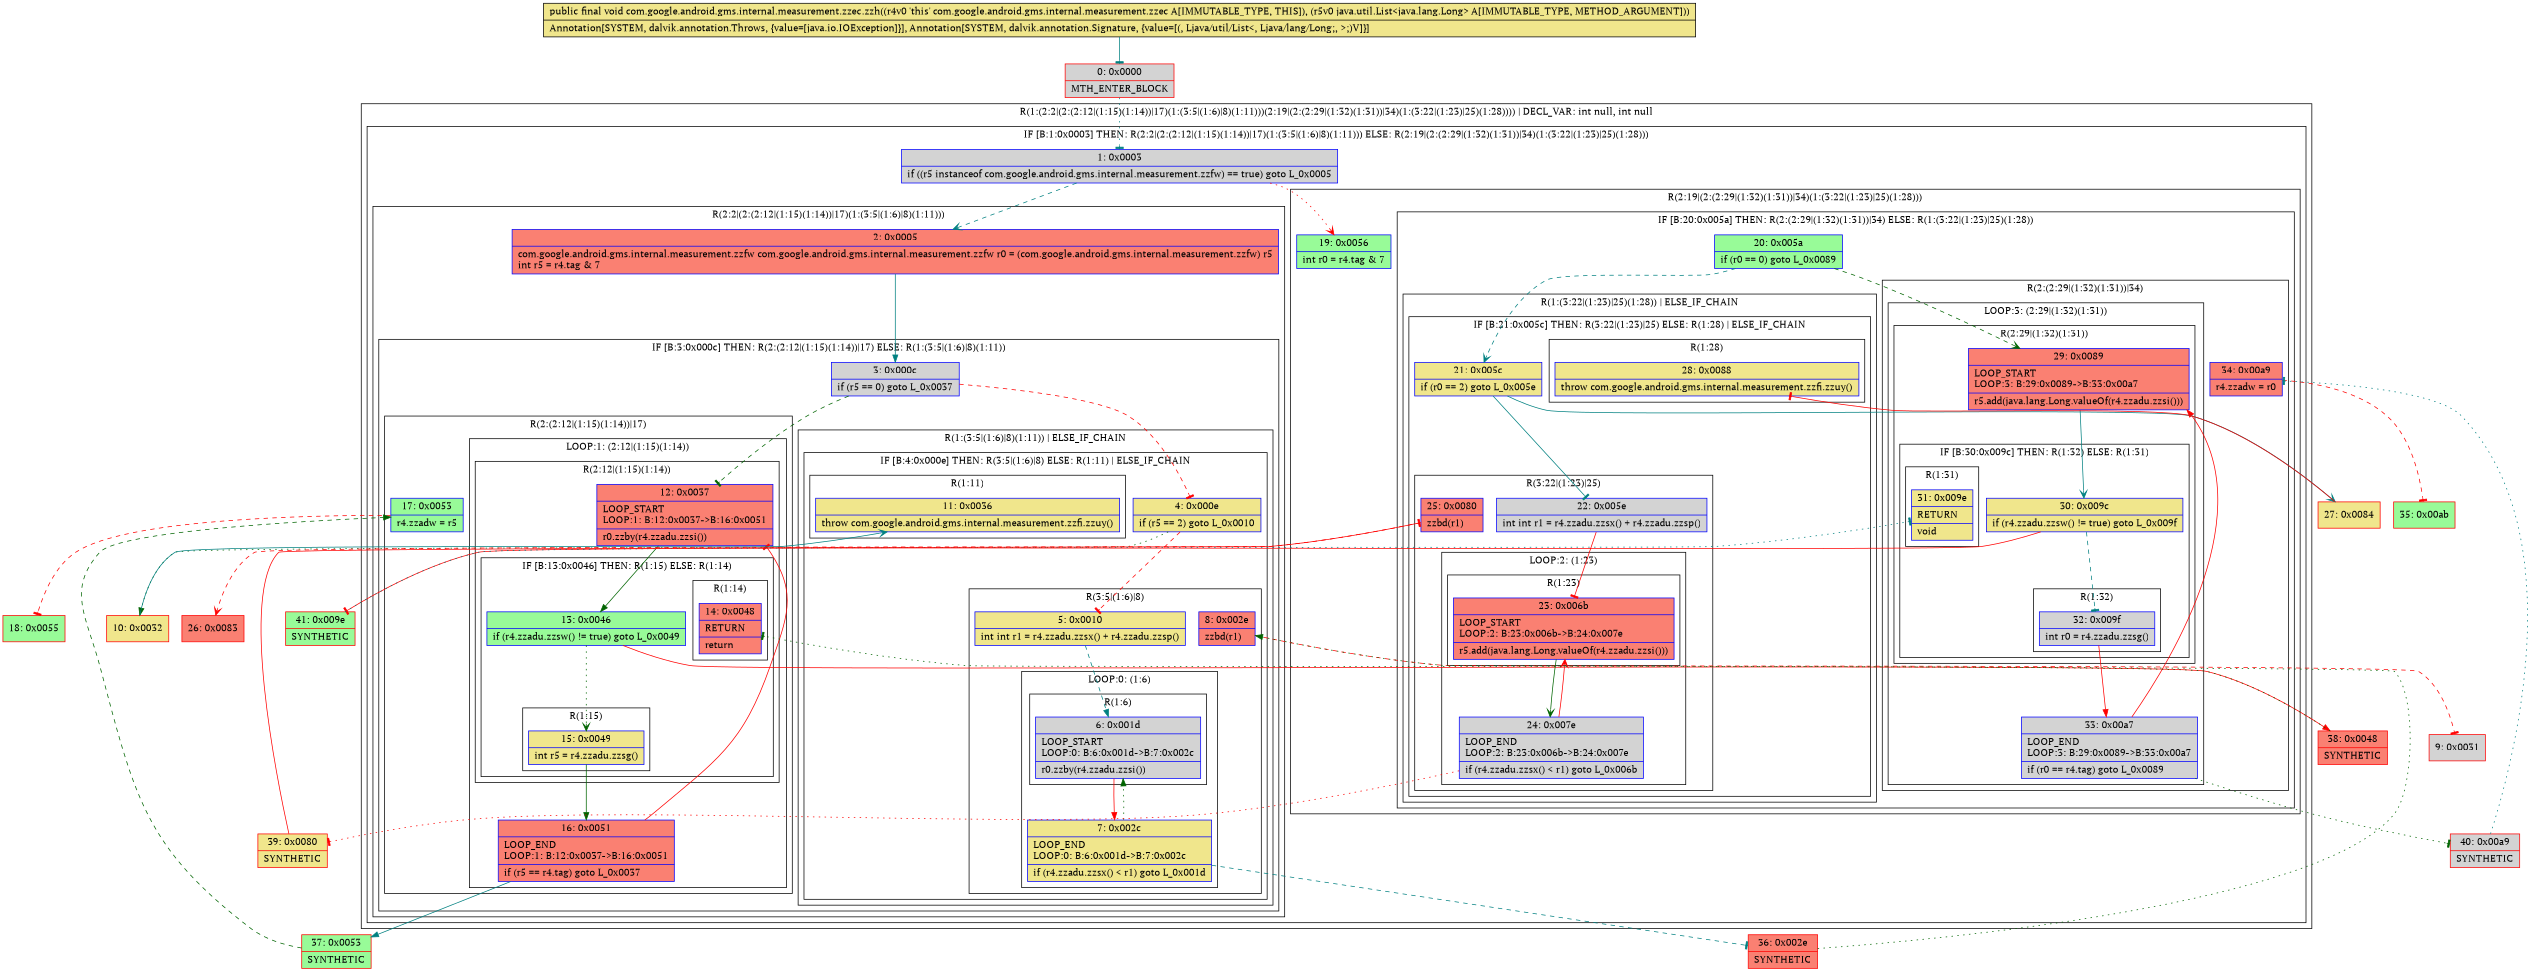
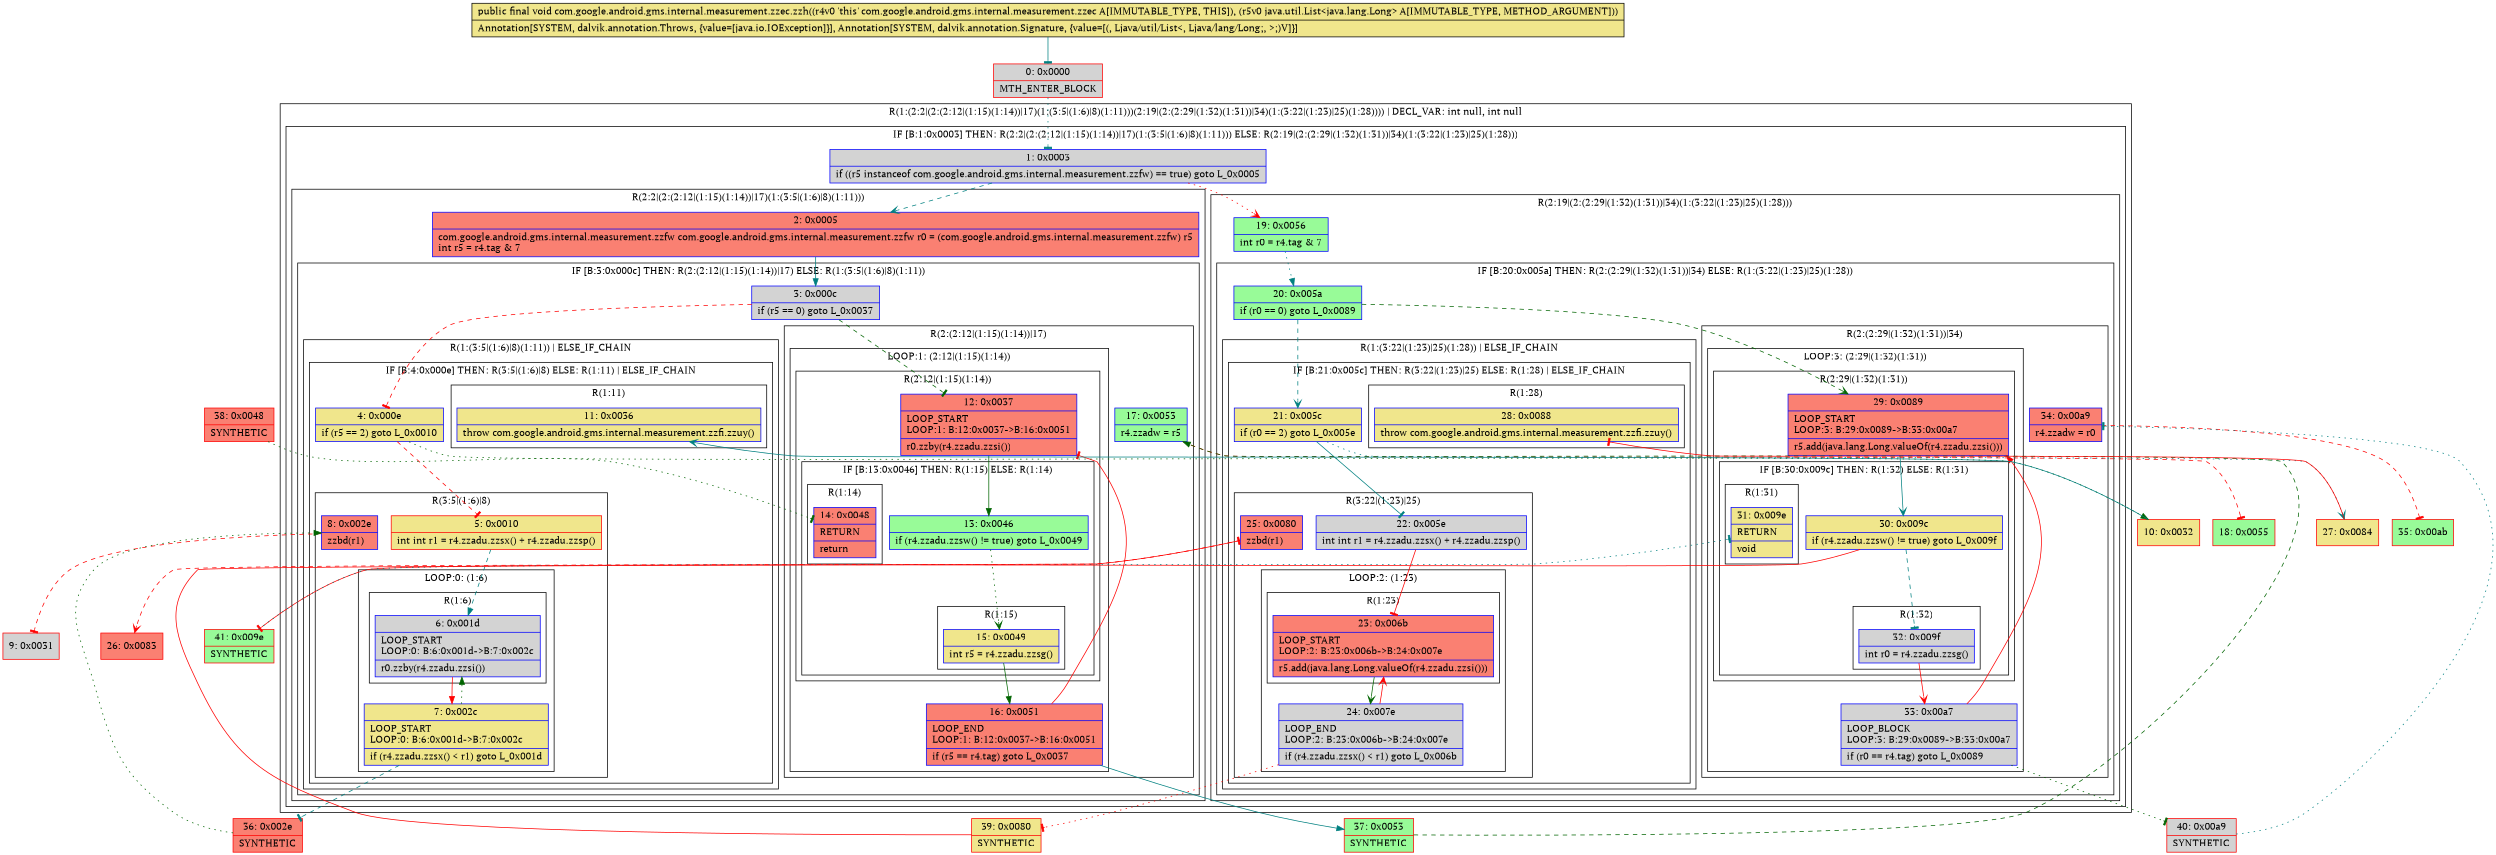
  digraph {
    fontname="PT Serif"
    node [color=blue fillcolor=khaki fontname="PT Serif" shape=record style=filled]
    edge [arrowhead=tee color=red fontname="PT Serif" style=solid]
    n1 [label="{15\:\ 0x0049|int r5 = r4.zzadu.zzsg()\l}"]
    n2 [fillcolor=salmon label="{14\:\ 0x0048|RETURN\l|return\l}"]
    n3 [fillcolor=palegreen label="{13\:\ 0x0046|if (r4.zzadu.zzsw() != true) goto L_0x0049\l}"]
    n4 [fillcolor=salmon label="{12\:\ 0x0037|LOOP_START\lLOOP:1: B:12:0x0037\-\>B:16:0x0051\l|r0.zzby(r4.zzadu.zzsi())\l}"]
    n5 [fillcolor=salmon label="{16\:\ 0x0051|LOOP_END\lLOOP:1: B:12:0x0037\-\>B:16:0x0051\l|if (r5 == r4.tag) goto L_0x0037\l}"]
    n6 [fillcolor=palegreen label="{17\:\ 0x0053|r4.zzadw = r5\l}"]
    n7 [fillcolor=lightgrey label="{6\:\ 0x001d|LOOP_START\lLOOP:0: B:6:0x001d\-\>B:7:0x002c\l|r0.zzby(r4.zzadu.zzsi())\l}"]
-   n8 [label="{7\:\ 0x002c|LOOP_END\lLOOP:0: B:6:0x001d\-\>B:7:0x002c\l|if (r4.zzadu.zzsx() \< r1) goto L_0x001d\l}"]
-   n9 [label="{5\:\ 0x0010|int int r1 = r4.zzadu.zzsx() + r4.zzadu.zzsp()\l}"]
+   n8 [label="{7\:\ 0x002c|LOOP_START\lLOOP:0: B:6:0x001d\-\>B:7:0x002c\l|if (r4.zzadu.zzsx() \< r1) goto L_0x001d\l}"]
+   n9 [color=red label="{5\:\ 0x0010|int int r1 = r4.zzadu.zzsx() + r4.zzadu.zzsp()\l}"]
    n10 [fillcolor=salmon label="{8\:\ 0x002e|zzbd(r1)\l}"]
    n11 [label="{11\:\ 0x0036|throw com.google.android.gms.internal.measurement.zzfi.zzuy()\l}"]
    n12 [label="{4\:\ 0x000e|if (r5 == 2) goto L_0x0010\l}"]
    n13 [fillcolor=lightgrey label="{3\:\ 0x000c|if (r5 == 0) goto L_0x0037\l}"]
    n14 [fillcolor=salmon label="{2\:\ 0x0005|com.google.android.gms.internal.measurement.zzfw com.google.android.gms.internal.measurement.zzfw r0 = (com.google.android.gms.internal.measurement.zzfw) r5\lint r5 = r4.tag & 7\l}"]
    n15 [fillcolor=lightgrey label="{32\:\ 0x009f|int r0 = r4.zzadu.zzsg()\l}"]
    n16 [label="{31\:\ 0x009e|RETURN\l|void\l}"]
    n17 [label="{30\:\ 0x009c|if (r4.zzadu.zzsw() != true) goto L_0x009f\l}"]
    n18 [fillcolor=salmon label="{29\:\ 0x0089|LOOP_START\lLOOP:3: B:29:0x0089\-\>B:33:0x00a7\l|r5.add(java.lang.Long.valueOf(r4.zzadu.zzsi()))\l}"]
-   n19 [fillcolor=lightgrey label="{33\:\ 0x00a7|LOOP_END\lLOOP:3: B:29:0x0089\-\>B:33:0x00a7\l|if (r0 == r4.tag) goto L_0x0089\l}"]
+   n19 [fillcolor=lightgrey label="{33\:\ 0x00a7|LOOP_BLOCK\lLOOP:3: B:29:0x0089\-\>B:33:0x00a7\l|if (r0 == r4.tag) goto L_0x0089\l}"]
    n20 [fillcolor=salmon label="{34\:\ 0x00a9|r4.zzadw = r0\l}"]
    n21 [fillcolor=salmon label="{23\:\ 0x006b|LOOP_START\lLOOP:2: B:23:0x006b\-\>B:24:0x007e\l|r5.add(java.lang.Long.valueOf(r4.zzadu.zzsi()))\l}"]
    n22 [fillcolor=lightgrey label="{24\:\ 0x007e|LOOP_END\lLOOP:2: B:23:0x006b\-\>B:24:0x007e\l|if (r4.zzadu.zzsx() \< r1) goto L_0x006b\l}"]
    n23 [fillcolor=lightgrey label="{22\:\ 0x005e|int int r1 = r4.zzadu.zzsx() + r4.zzadu.zzsp()\l}"]
    n24 [fillcolor=salmon label="{25\:\ 0x0080|zzbd(r1)\l}"]
    n25 [label="{28\:\ 0x0088|throw com.google.android.gms.internal.measurement.zzfi.zzuy()\l}"]
    n26 [label="{21\:\ 0x005c|if (r0 == 2) goto L_0x005e\l}"]
    n27 [fillcolor=palegreen label="{20\:\ 0x005a|if (r0 == 0) goto L_0x0089\l}"]
    n28 [fillcolor=palegreen label="{19\:\ 0x0056|int r0 = r4.tag & 7\l}"]
    n29 [fillcolor=lightgrey label="{1\:\ 0x0003|if ((r5 instanceof com.google.android.gms.internal.measurement.zzfw) == true) goto L_0x0005\l}"]
    n30 [color=red fillcolor=salmon label="{38\:\ 0x0048|SYNTHETIC\l}"]
    n31 [color=red fillcolor=palegreen label="{37\:\ 0x0053|SYNTHETIC\l}"]
    n32 [color=red fillcolor=palegreen label="{18\:\ 0x0055}"]
    n33 [color=red fillcolor=salmon label="{36\:\ 0x002e|SYNTHETIC\l}"]
    n34 [color=red fillcolor=lightgrey label="{9\:\ 0x0031}"]
    n35 [color=red label="{10\:\ 0x0032}"]
    n36 [color=red fillcolor=palegreen label="{41\:\ 0x009e|SYNTHETIC\l}"]
    n37 [color=red fillcolor=lightgrey label="{40\:\ 0x00a9|SYNTHETIC\l}"]
    n38 [color=red fillcolor=palegreen label="{35\:\ 0x00ab}"]
    n39 [color=red label="{39\:\ 0x0080|SYNTHETIC\l}"]
    n40 [color=red fillcolor=salmon label="{26\:\ 0x0083}"]
    n41 [color=red label="{27\:\ 0x0084}"]
    n42 [color=red fillcolor=lightgrey label="{0\:\ 0x0000|MTH_ENTER_BLOCK\l}"]
    n43 [label="{public final void com.google.android.gms.internal.measurement.zzec.zzh((r4v0 'this' com.google.android.gms.internal.measurement.zzec A[IMMUTABLE_TYPE, THIS]), (r5v0 java.util.List\<java.lang.Long\> A[IMMUTABLE_TYPE, METHOD_ARGUMENT]))  | Annotation[SYSTEM, dalvik.annotation.Throws, \{value=[java.io.IOException]\}], Annotation[SYSTEM, dalvik.annotation.Signature, \{value=[(, Ljava\/util\/List\<, Ljava\/lang\/Long;, \>;)V]\}]\l}" color=""]
    subgraph cluster_1 {
      label="R(1:(2:2|(2:(2:12|(1:15)(1:14))|17)(1:(3:5|(1:6)|8)(1:11)))(2:19|(2:(2:29|(1:32)(1:31))|34)(1:(3:22|(1:23)|25)(1:28)))) | DECL_VAR: int null, int null\l"
      subgraph cluster_2 {
        label="IF [B:1:0x0003] THEN: R(2:2|(2:(2:12|(1:15)(1:14))|17)(1:(3:5|(1:6)|8)(1:11))) ELSE: R(2:19|(2:(2:29|(1:32)(1:31))|34)(1:(3:22|(1:23)|25)(1:28)))"
        n29
        subgraph cluster_3 {
          label="R(2:2|(2:(2:12|(1:15)(1:14))|17)(1:(3:5|(1:6)|8)(1:11)))"
          n14
          subgraph cluster_4 {
            label="IF [B:3:0x000c] THEN: R(2:(2:12|(1:15)(1:14))|17) ELSE: R(1:(3:5|(1:6)|8)(1:11))"
            n13
            subgraph cluster_5 {
              label="R(2:(2:12|(1:15)(1:14))|17)"
              n6
              subgraph cluster_6 {
                label="LOOP:1: (2:12|(1:15)(1:14))"
                n5
                subgraph cluster_7 {
                  label="R(2:12|(1:15)(1:14))"
                  n4
                  subgraph cluster_8 {
                    label="IF [B:13:0x0046] THEN: R(1:15) ELSE: R(1:14)"
                    n3
                    subgraph cluster_9 {
                      label="R(1:15)"
                      n1
                    }
                    subgraph cluster_10 {
                      label="R(1:14)"
                      n2
                    }
                  }
                }
              }
            }
            subgraph cluster_11 {
              label="R(1:(3:5|(1:6)|8)(1:11)) | ELSE_IF_CHAIN\l"
              subgraph cluster_12 {
                label="IF [B:4:0x000e] THEN: R(3:5|(1:6)|8) ELSE: R(1:11) | ELSE_IF_CHAIN\l"
                n12
                subgraph cluster_13 {
                  label="R(3:5|(1:6)|8)"
                  n9
                  n10
                  subgraph cluster_14 {
                    label="LOOP:0: (1:6)"
                    n8
                    subgraph cluster_15 {
                      label="R(1:6)"
                      n7
                    }
                  }
                }
                subgraph cluster_16 {
                  label="R(1:11)"
                  n11
                }
              }
            }
          }
        }
        subgraph cluster_17 {
          label="R(2:19|(2:(2:29|(1:32)(1:31))|34)(1:(3:22|(1:23)|25)(1:28)))"
          n28
          subgraph cluster_18 {
            label="IF [B:20:0x005a] THEN: R(2:(2:29|(1:32)(1:31))|34) ELSE: R(1:(3:22|(1:23)|25)(1:28))"
            n27
            subgraph cluster_19 {
              label="R(2:(2:29|(1:32)(1:31))|34)"
              n20
              subgraph cluster_20 {
                label="LOOP:3: (2:29|(1:32)(1:31))"
                n19
                subgraph cluster_21 {
                  label="R(2:29|(1:32)(1:31))"
                  n18
                  subgraph cluster_22 {
                    label="IF [B:30:0x009c] THEN: R(1:32) ELSE: R(1:31)"
                    n17
                    subgraph cluster_23 {
                      label="R(1:32)"
                      n15
                    }
                    subgraph cluster_24 {
                      label="R(1:31)"
                      n16
                    }
                  }
                }
              }
            }
            subgraph cluster_25 {
              label="R(1:(3:22|(1:23)|25)(1:28)) | ELSE_IF_CHAIN\l"
              subgraph cluster_26 {
                label="IF [B:21:0x005c] THEN: R(3:22|(1:23)|25) ELSE: R(1:28) | ELSE_IF_CHAIN\l"
                n26
                subgraph cluster_27 {
                  label="R(3:22|(1:23)|25)"
                  n23
                  n24
                  subgraph cluster_28 {
                    label="LOOP:2: (1:23)"
                    n22
                    subgraph cluster_29 {
                      label="R(1:23)"
                      n21
                    }
                  }
                }
                subgraph cluster_30 {
                  label="R(1:28)"
                  n25
                }
              }
            }
          }
        }
      }
    }
    n1 -> n5 [arrowhead=normal color=darkgreen]
    n3 -> n1 [arrowhead=vee color=darkgreen style=dotted]
-   n3 -> n30 [arrowhead=normal]
    n4 -> n3 [arrowhead=normal color=darkgreen]
    n5 -> n4
    n5 -> n31 [arrowhead=normal color=teal]
    n6 -> n32 [style=dashed]
    n7 -> n8 [arrowhead=normal]
    n8 -> n7 [arrowhead=normal color=darkgreen style=dotted]
    n8 -> n33 [color=teal style=dashed]
    n9 -> n7 [arrowhead=normal color=teal style=dashed]
    n10 -> n34 [style=dashed]
    n12 -> n9 [style=dashed]
    n12 -> n35 [arrowhead=normal color=darkgreen style=dotted]
    n13 -> n4 [color=darkgreen style=dashed]
    n13 -> n12 [style=dashed]
    n14 -> n13 [arrowhead=normal color=teal]
-   n15 -> n19 [arrowhead=normal]
+   n15 -> n19 [arrowhead=vee]
    n17 -> n15 [color=teal style=dashed]
    n17 -> n36
    n18 -> n17 [arrowhead=vee color=teal]
    n19 -> n18 [arrowhead=normal]
    n19 -> n37 [color=darkgreen style=dotted]
    n20 -> n38 [style=dashed]
    n21 -> n22 [arrowhead=vee color=darkgreen]
    n22 -> n21 [arrowhead=vee]
    n22 -> n39 [style=dotted]
    n23 -> n21
    n24 -> n40 [arrowhead=vee style=dashed]
    n26 -> n23 [color=teal]
-   n26 -> n41 [arrowhead=vee color=teal]
+   n26 -> n41 [arrowhead=vee color=teal style=dotted]
    n27 -> n18 [arrowhead=vee color=darkgreen style=dashed]
    n27 -> n26 [arrowhead=vee color=teal style=dashed]
+   n28 -> n27 [arrowhead=normal color=teal style=dotted]
    n29 -> n14 [arrowhead=vee color=teal style=dashed]
    n29 -> n28 [arrowhead=vee style=dotted]
    n30 -> n2 [color=darkgreen style=dotted]
    n31 -> n6 [arrowhead=normal color=darkgreen style=dashed]
    n33 -> n10 [arrowhead=normal color=darkgreen style=dotted]
    n35 -> n11 [arrowhead=vee color=teal]
    n36 -> n16 [color=teal style=dotted]
    n37 -> n20 [color=teal style=dotted]
    n39 -> n24
    n41 -> n25
    n42 -> n29 [color=teal style=dotted]
    n43 -> n42 [color=teal]
  }
